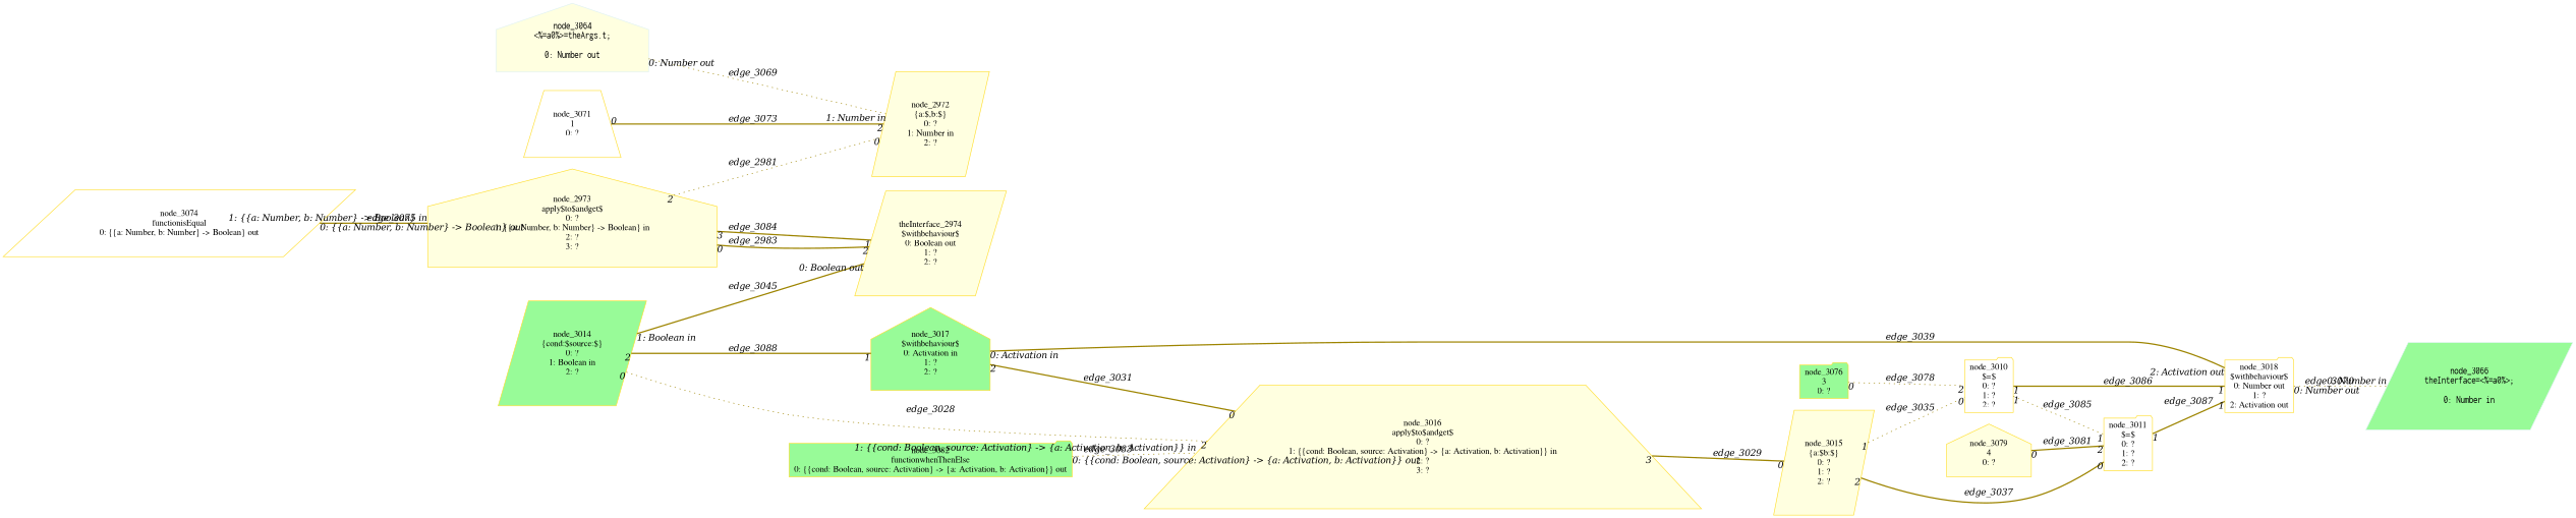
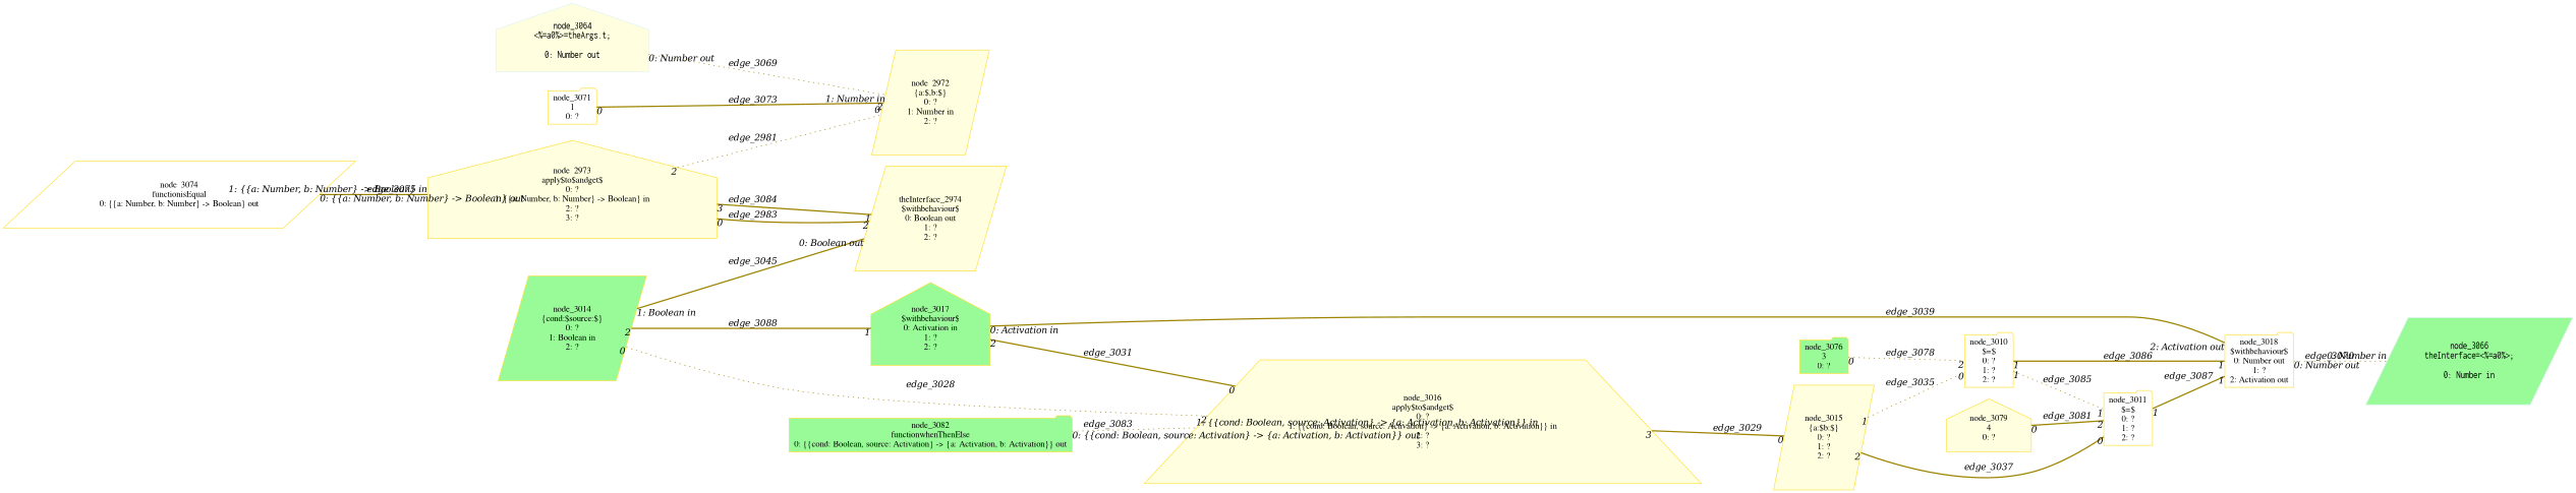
  digraph {
    rankdir=LR
    node [color="#ffde2f" fillcolor=lightyellow fontname=Times shape=parallelogram style=filled]
    edge [arrowHead=none arrowsize=1 color="#9d8400" dir=none fontname="Times-Italic" headlabel=0 style=bold taillabel=2]
    n1 [label="node_2972\n{a:$,b:$}\n0: ?\n1: Number in\n2: ?"]
    n2 [label="node_2973\napply$to$andget$\n0: ?\n1: {{a: Number, b: Number} -> Boolean} in\n2: ?\n3: ?" shape=house]
    n3 [label="theInterface_2974\n$withbehaviour$\n0: Boolean out\n1: ?\n2: ?"]
    n4 [fillcolor=white label="node_3010\n$=$\n0: ?\n1: ?\n2: ?" shape=folder]
    n5 [fillcolor=white label="node_3011\n$=$\n0: ?\n1: ?\n2: ?" shape=folder]
    n6 [fillcolor=white label="node_3018\n$withbehaviour$\n0: Number out\n1: ?\n2: Activation out" shape=folder]
    n7 [fillcolor=palegreen label="node_3017\n$withbehaviour$\n0: Activation in\n1: ?\n2: ?" shape=house]
    n8 [color="#dff1f2" fillcolor=palegreen fontname=Courier label="node_3066\ntheInterface=<%=a0%>;\n\n0: Number in"]
    n9 [fillcolor=palegreen label="node_3014\n{cond:$source:$}\n0: ?\n1: Boolean in\n2: ?"]
    n10 [label="node_3016\napply$to$andget$\n0: ?\n1: {{cond: Boolean, source: Activation} -> {a: Activation, b: Activation}} in\n2: ?\n3: ?" shape=trapezium]
    n11 [label="node_3015\n{a:$b:$}\n0: ?\n1: ?\n2: ?"]
    n12 [color="#dff1f2" fontname=Courier label="node_3064\n<%=a0%>=theArgs.t;\n\n0: Number out" shape=house]
-   n13 [fillcolor=white label="node_3071\n1\n0: ?" shape=trapezium]
+   n13 [fillcolor=white label="node_3071\n1\n0: ?" shape=folder]
    n14 [fillcolor=white label="node_3074\nfunctionisEqual\n0: {{a: Number, b: Number} -> Boolean} out"]
    n15 [fillcolor=palegreen label="node_3076\n3\n0: ?" shape=folder]
    n16 [label="node_3079\n4\n0: ?" shape=house]
    n17 [fillcolor=palegreen label="node_3082\nfunctionwhenThenElse\n0: {{cond: Boolean, source: Activation} -> {a: Activation, b: Activation}} out" shape=folder]
    n2 -> n1 [label=edge_2981 style=dotted]
    n2 -> n3 [headlabel=1 label=edge_3084 taillabel=3]
    n3 -> n2 [label=edge_2983]
    n4 -> n5 [headlabel=1 label=edge_3085 style=dotted taillabel=1]
    n4 -> n6 [headlabel=1 label=edge_3086 taillabel=1]
    n5 -> n6 [headlabel=1 label=edge_3087 taillabel=1]
    n6 -> n7 [headlabel="0: Activation in" label=edge_3039 taillabel="2: Activation out"]
    n6 -> n8 [headlabel="0: Number in" label=edge_3070 style=dotted taillabel="0: Number out"]
    n7 -> n10 [label=edge_3031]
    n9 -> n3 [headlabel="0: Boolean out" label=edge_3045 taillabel="1: Boolean in"]
    n9 -> n7 [headlabel=1 label=edge_3088]
    n10 -> n9 [label=edge_3028 style=dotted]
    n10 -> n11 [label=edge_3029 taillabel=3]
    n11 -> n4 [label=edge_3035 style=dotted taillabel=1]
    n11 -> n5 [label=edge_3037]
    n12 -> n1 [headlabel="1: Number in" label=edge_3069 style=dotted taillabel="0: Number out"]
    n13 -> n1 [headlabel=2 label=edge_3073 taillabel=0]
    n14 -> n2 [headlabel="1: {{a: Number, b: Number} -> Boolean} in" label=edge_3075 taillabel="0: {{a: Number, b: Number} -> Boolean} out"]
    n15 -> n4 [headlabel=2 label=edge_3078 style=dotted taillabel=0]
    n16 -> n5 [headlabel=2 label=edge_3081 taillabel=0]
    n17 -> n10 [headlabel="1: {{cond: Boolean, source: Activation} -> {a: Activation, b: Activation}} in" label=edge_3083 style=dotted taillabel="0: {{cond: Boolean, source: Activation} -> {a: Activation, b: Activation}} out"]
  }
